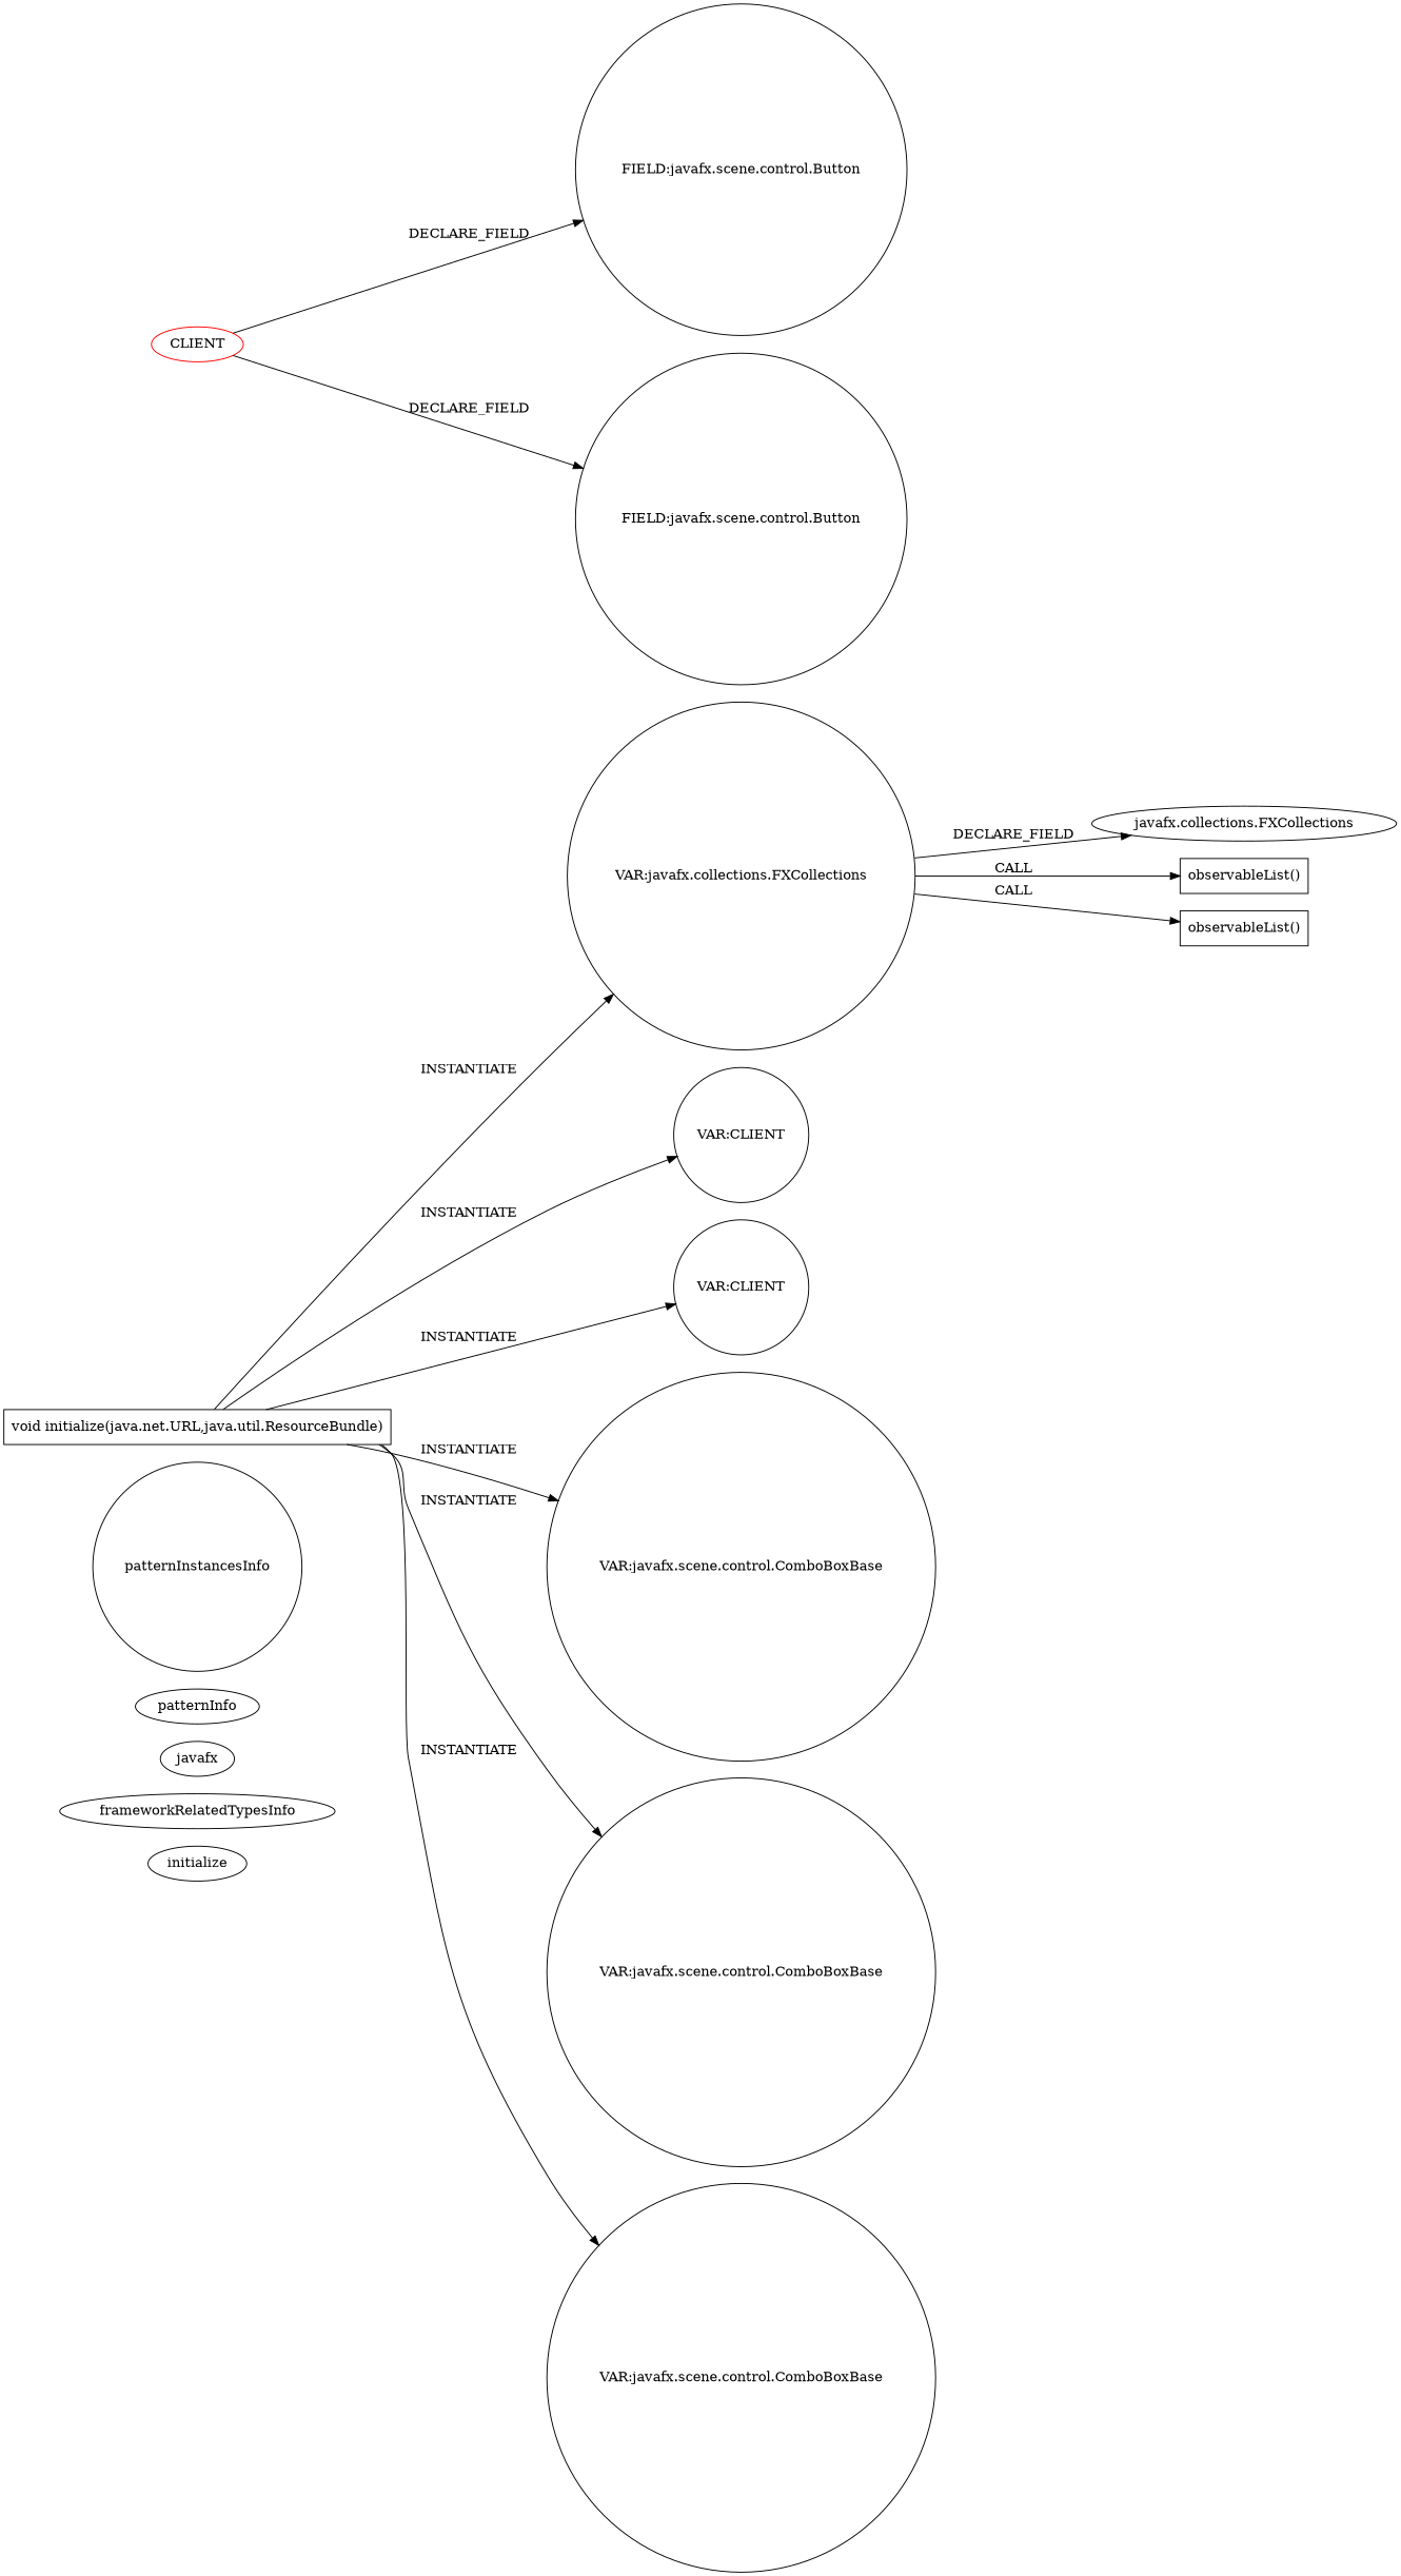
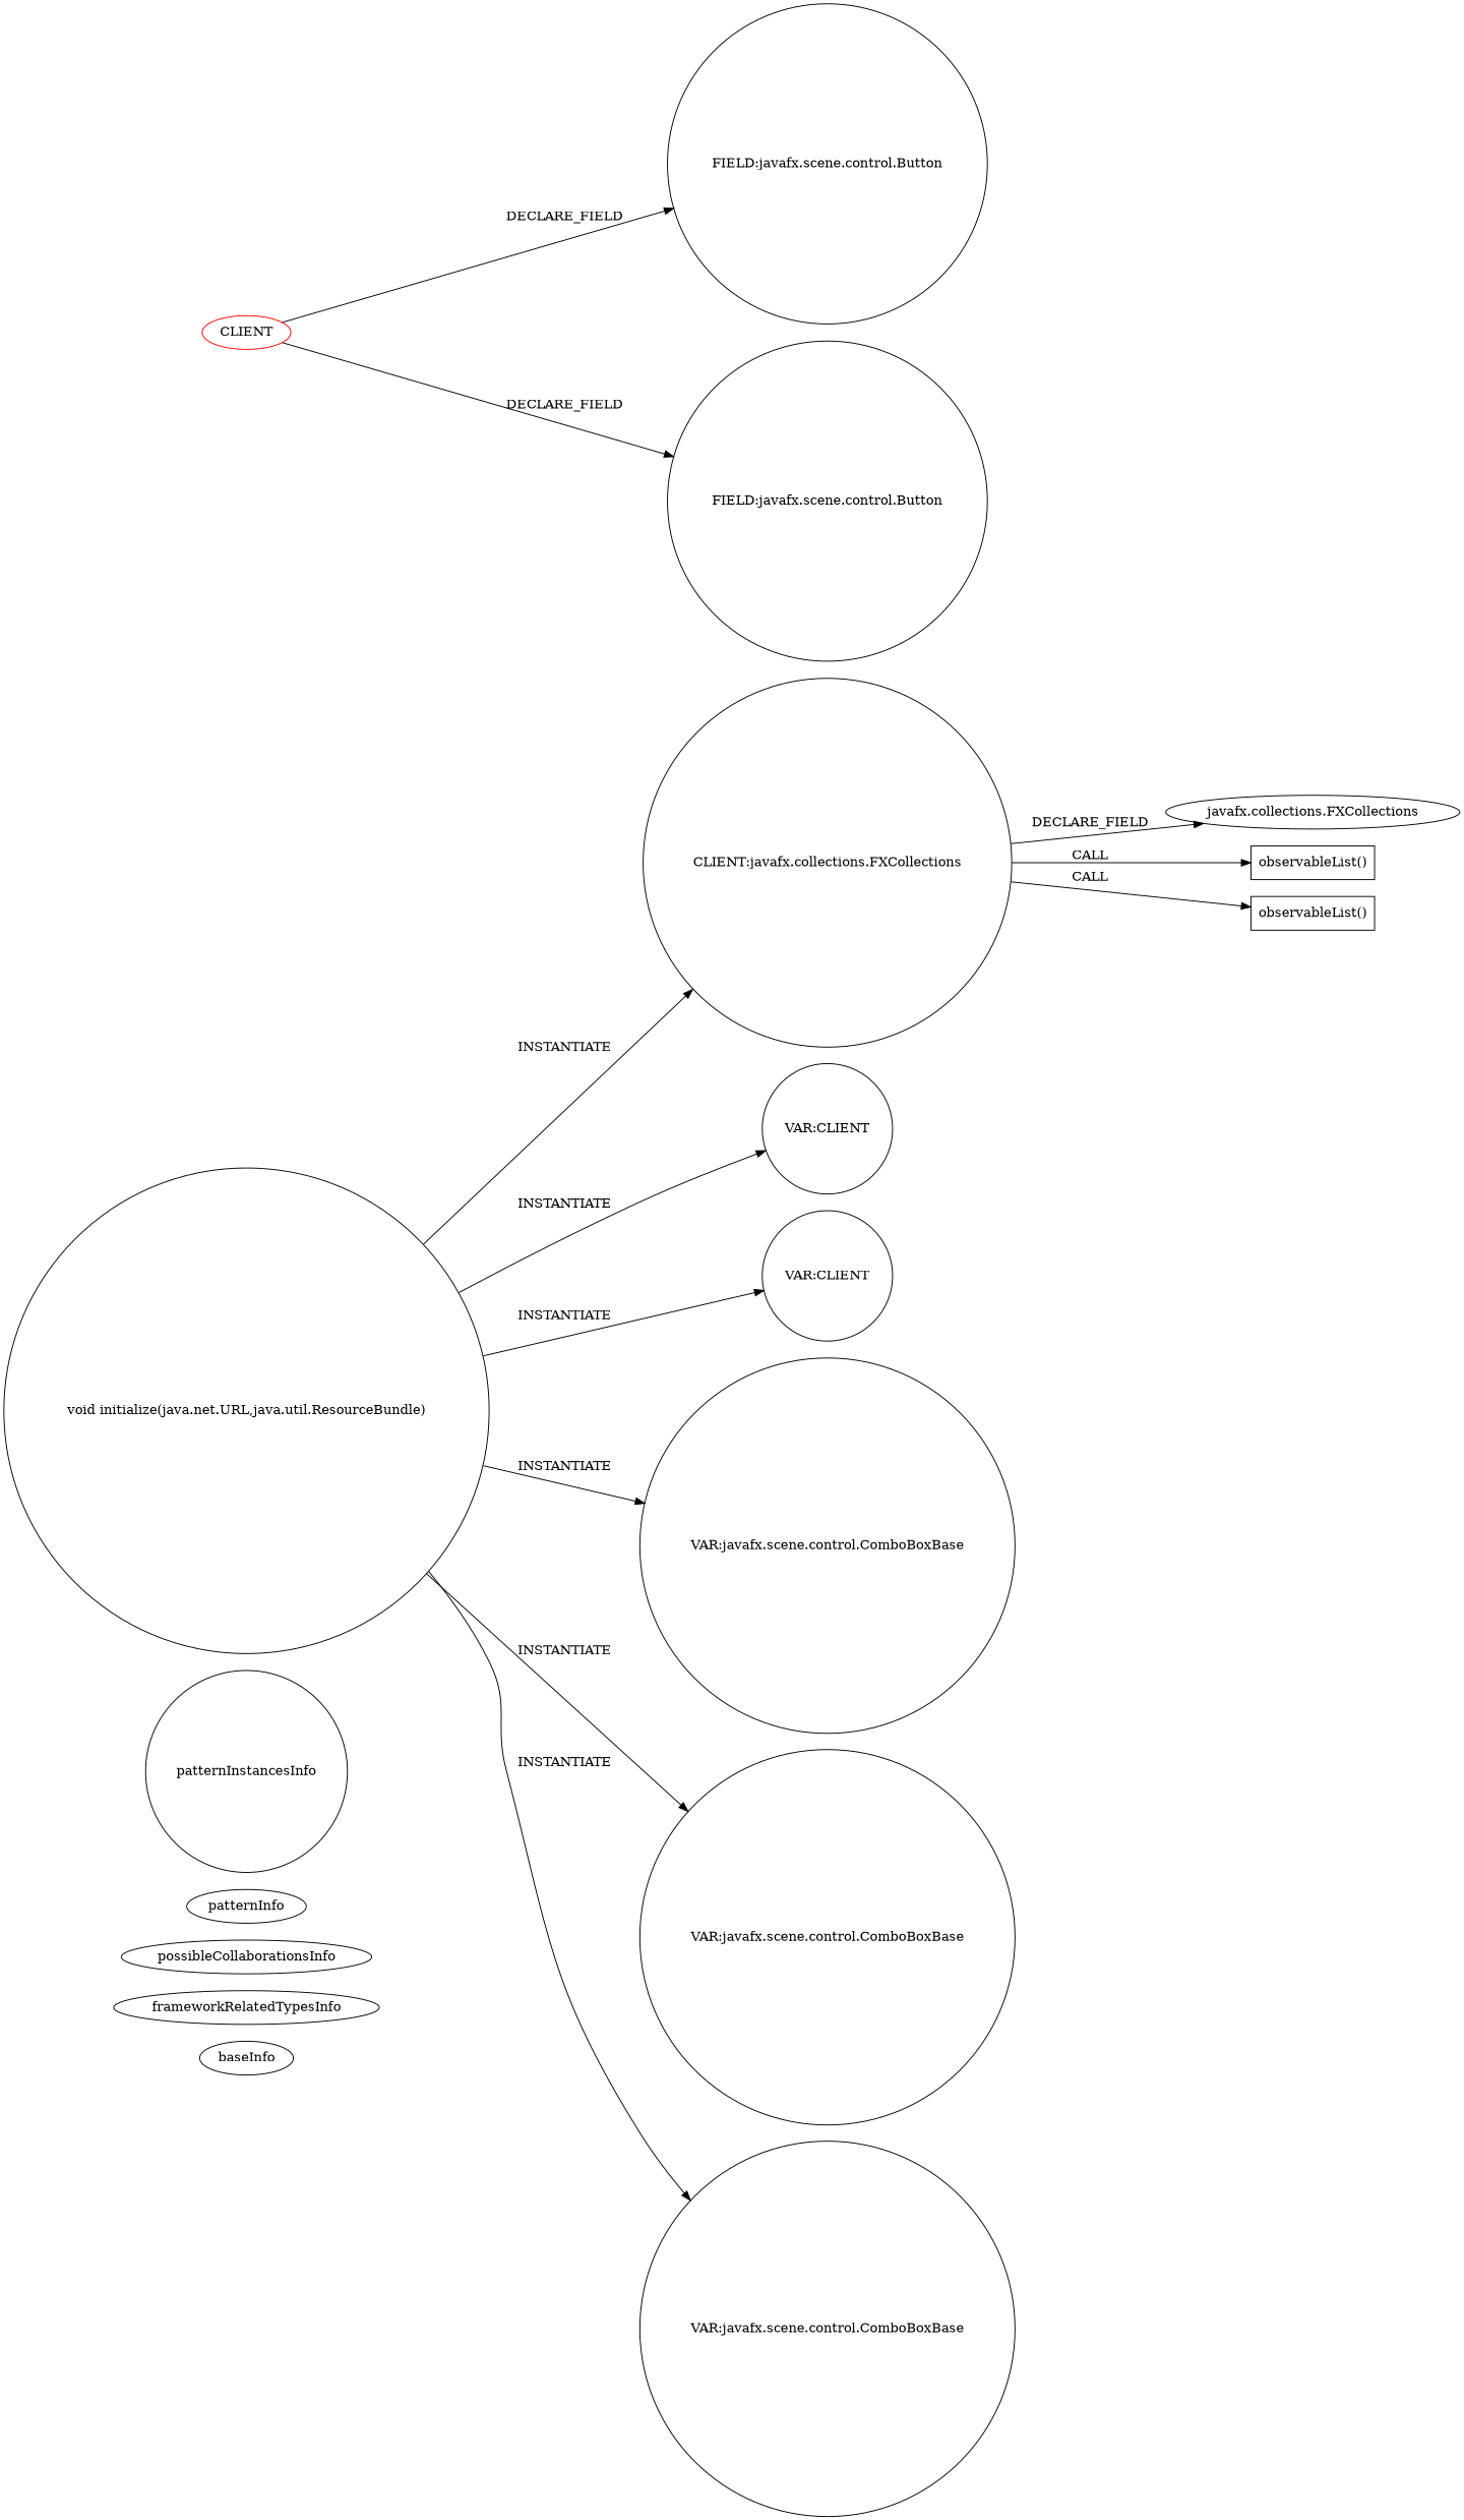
  digraph {
    rankdir=LR
    node [shape=circle isFrameworkType=false vertexType=VARIABLE_EXPRESION]
-   baseInfo [category=pattern graphId=971 isAnonymous=false possibleRelation=false label=initialize shape="" isFrameworkType="" vertexType=""]
+   baseInfo [category=pattern graphId=971 isAnonymous=false possibleRelation=false shape="" isFrameworkType="" vertexType=""]
    frameworkRelatedTypesInfo [shape="" isFrameworkType="" vertexType=""]
-   possibleCollaborationsInfo [label=javafx shape="" isFrameworkType="" vertexType=""]
+   possibleCollaborationsInfo [shape="" isFrameworkType="" vertexType=""]
    patternInfo [frequency=2.0 patternRootClient=0 shape="" isFrameworkType="" vertexType=""]
    patternInstancesInfo [0="novosga-painel-fx~/novosga-painel-fx/painel-fx-master/src/org/novosga/painel/client/ui/Controller.java~Controller~3787" 1="borissuska-csv-tools~/borissuska-csv-tools/csv-tools-master/src/main/java/sk/suska/csv_tools/ui/FormController.java~FormController~2203" isFrameworkType="" vertexType=""]
    n6 [label="javafx.collections.FXCollections" vertexType=FRAMEWORK_CLASS_TYPE shape=""]
-   n7 [label="VAR:javafx.collections.FXCollections"]
+   n7 [label="CLIENT:javafx.collections.FXCollections"]
    n8 [label="observableList()" shape=box vertexType=INSIDE_CALL]
    n9 [label="observableList()" shape=box vertexType=INSIDE_CALL]
-   n10 [label="void initialize(java.net.URL,java.util.ResourceBundle)" shape=box vertexType=OVERRIDING_METHOD_DECLARATION]
+   n10 [label="void initialize(java.net.URL,java.util.ResourceBundle)" vertexType=OVERRIDING_METHOD_DECLARATION]
    n11 [label="VAR:CLIENT"]
    n12 [label="VAR:CLIENT"]
    n13 [label="VAR:javafx.scene.control.ComboBoxBase"]
    n14 [label="VAR:javafx.scene.control.ComboBoxBase"]
    n15 [label="VAR:javafx.scene.control.ComboBoxBase"]
    n16 [color=red label=CLIENT vertexType=ROOT_CLIENT_CLASS_DECLARATION shape=""]
    n17 [label="FIELD:javafx.scene.control.Button" vertexType=FIELD_DECLARATION]
    n18 [label="FIELD:javafx.scene.control.Button" vertexType=FIELD_DECLARATION]
    n7 -> n6 [label=DECLARE_FIELD]
    n7 -> n8 [label=CALL]
    n7 -> n9 [label=CALL]
    n10 -> n7 [label=INSTANTIATE]
    n10 -> n11 [label=INSTANTIATE]
    n10 -> n12 [label=INSTANTIATE]
    n10 -> n13 [label=INSTANTIATE]
    n10 -> n14 [label=INSTANTIATE]
    n10 -> n15 [label=INSTANTIATE]
    n16 -> n17 [label=DECLARE_FIELD]
    n16 -> n18 [label=DECLARE_FIELD]
  }
